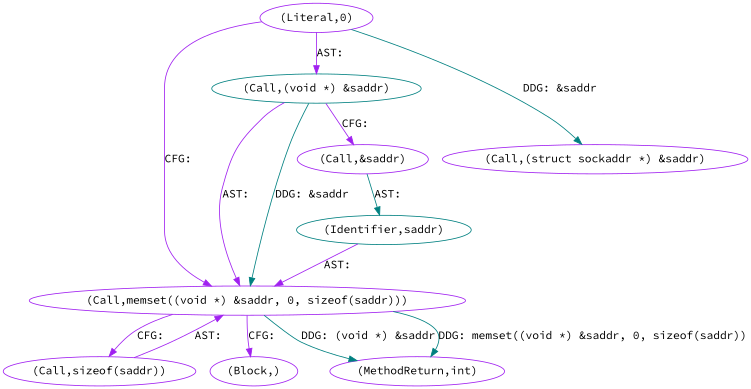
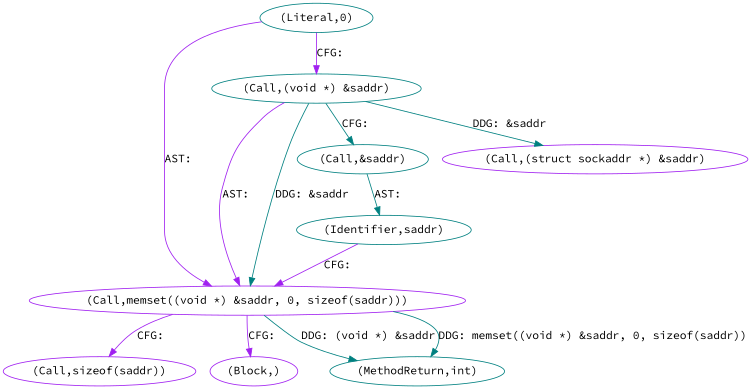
  digraph {
    fontname="Source Code Pro"
    node [color=purple fontname="Source Code Pro"]
    edge [color=purple fontname="Source Code Pro"]
    n1 [label="(Call,memset((void *) &saddr, 0, sizeof(saddr)))"]
    n2 [label="(Call,sizeof(saddr))"]
    n3 [label="(Block,)"]
-   n4 [label="(MethodReturn,int)"]
+   n4 [color=teal label="(MethodReturn,int)"]
    n5 [color=teal label="(Call,(void *) &saddr)"]
-   n6 [label="(Call,&saddr)"]
+   n6 [color=teal label="(Call,&saddr)"]
    n7 [label="(Call,(struct sockaddr *) &saddr)"]
    n8 [color=teal label="(Identifier,saddr)"]
-   n9 [label="(Literal,0)"]
+   n9 [color=teal label="(Literal,0)"]
    n1 -> n2 [label="CFG: "]
    n1 -> n3 [label="CFG: "]
    n1 -> n4 [color=teal label="DDG: (void *) &saddr"]
    n1 -> n4 [color=teal label="DDG: memset((void *) &saddr, 0, sizeof(saddr))"]
-   n2 -> n1 [label="AST: "]
    n5 -> n1 [label="AST: "]
    n5 -> n1 [color=teal label="DDG: &saddr"]
-   n5 -> n6 [label="CFG: "]
-   n9 -> n7 [color=teal label="DDG: &saddr"]
+   n5 -> n6 [color=teal label="CFG: "]
+   n5 -> n7 [color=teal label="DDG: &saddr"]
    n6 -> n8 [color=teal label="AST: "]
-   n8 -> n1 [label="AST: "]
-   n9 -> n1 [label="CFG: "]
-   n9 -> n5 [label="AST: "]
+   n8 -> n1 [label="CFG: "]
+   n9 -> n1 [label="AST: "]
+   n9 -> n5 [label="CFG: "]
  }
